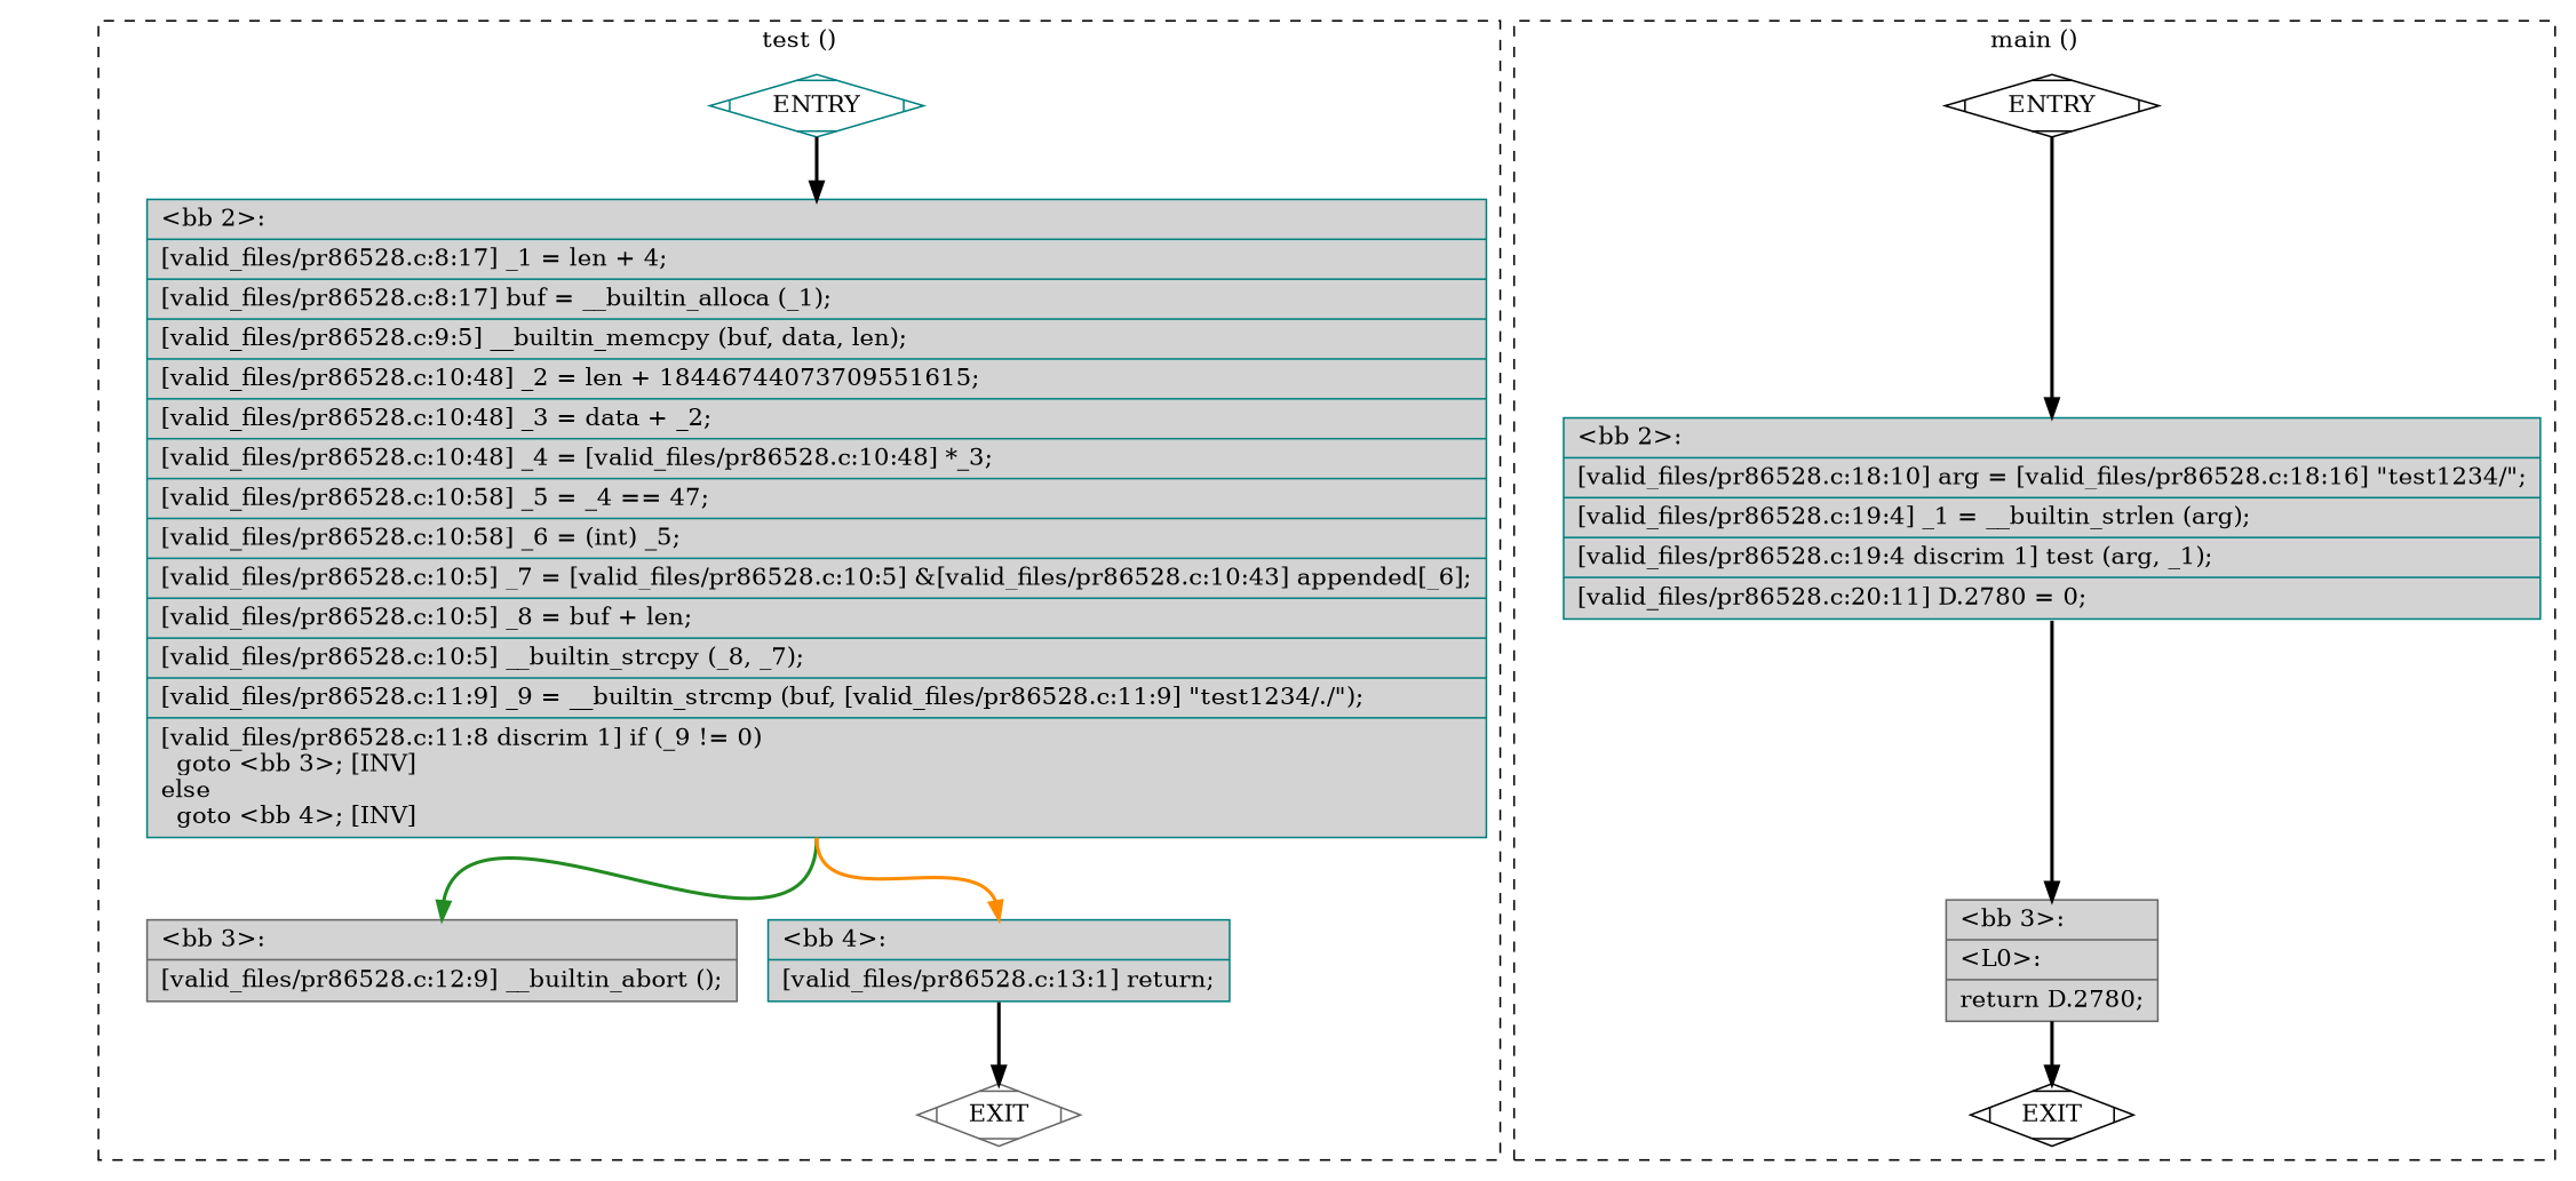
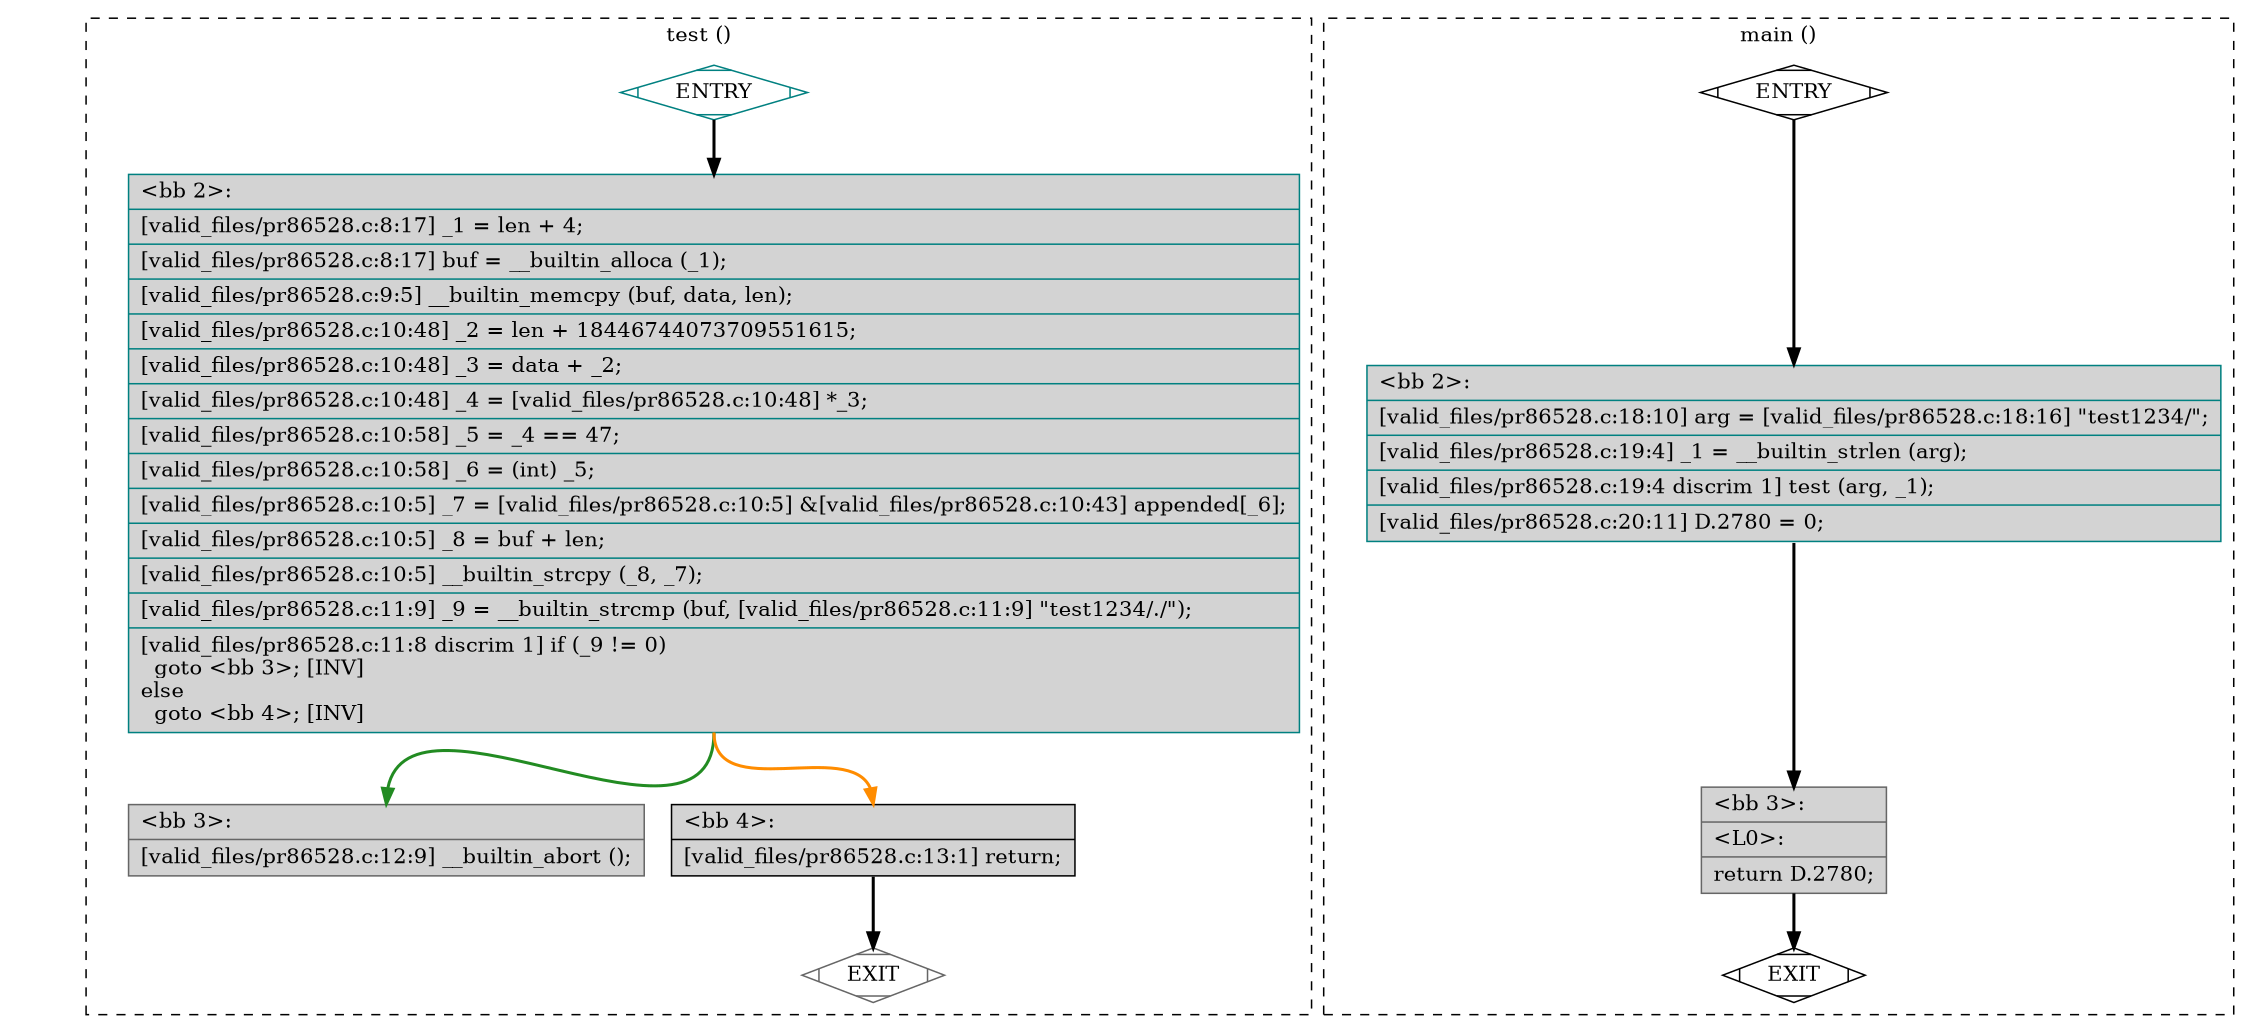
  digraph {
    node [fillcolor=lightgrey shape=record style=filled color=teal]
    edge [constraint=true headport=n style="solid,bold" tailport=s color=black weight=10]
    n1 [fillcolor=white label=ENTRY shape=Mdiamond]
    n2 [fillcolor=white label=EXIT shape=Mdiamond color=gray40]
    n3 [label="{\<bb\ 2\>:\l|[valid_files/pr86528.c:8:17]\ _1\ =\ len\ +\ 4;\l|[valid_files/pr86528.c:8:17]\ buf\ =\ __builtin_alloca\ (_1);\l|[valid_files/pr86528.c:9:5]\ __builtin_memcpy\ (buf,\ data,\ len);\l|[valid_files/pr86528.c:10:48]\ _2\ =\ len\ +\ 18446744073709551615;\l|[valid_files/pr86528.c:10:48]\ _3\ =\ data\ +\ _2;\l|[valid_files/pr86528.c:10:48]\ _4\ =\ [valid_files/pr86528.c:10:48]\ *_3;\l|[valid_files/pr86528.c:10:58]\ _5\ =\ _4\ ==\ 47;\l|[valid_files/pr86528.c:10:58]\ _6\ =\ (int)\ _5;\l|[valid_files/pr86528.c:10:5]\ _7\ =\ [valid_files/pr86528.c:10:5]\ &[valid_files/pr86528.c:10:43]\ appended[_6];\l|[valid_files/pr86528.c:10:5]\ _8\ =\ buf\ +\ len;\l|[valid_files/pr86528.c:10:5]\ __builtin_strcpy\ (_8,\ _7);\l|[valid_files/pr86528.c:11:9]\ _9\ =\ __builtin_strcmp\ (buf,\ [valid_files/pr86528.c:11:9]\ \"test1234/./\");\l|[valid_files/pr86528.c:11:8\ discrim\ 1]\ if\ (_9\ !=\ 0)\l\ \ goto\ \<bb\ 3\>;\ [INV]\lelse\l\ \ goto\ \<bb\ 4\>;\ [INV]\l}"]
    n4 [label="{\<bb\ 3\>:\l|[valid_files/pr86528.c:12:9]\ __builtin_abort\ ();\l}" color=gray40]
-   n5 [label="{\<bb\ 4\>:\l|[valid_files/pr86528.c:13:1]\ return;\l}"]
+   n5 [label="{\<bb\ 4\>:\l|[valid_files/pr86528.c:13:1]\ return;\l}" color=black]
    n6 [fillcolor=white label=ENTRY shape=Mdiamond color=black]
    n7 [fillcolor=white label=EXIT shape=Mdiamond color=black]
    n8 [label="{\<bb\ 2\>:\l|[valid_files/pr86528.c:18:10]\ arg\ =\ [valid_files/pr86528.c:18:16]\ \"test1234/\";\l|[valid_files/pr86528.c:19:4]\ _1\ =\ __builtin_strlen\ (arg);\l|[valid_files/pr86528.c:19:4\ discrim\ 1]\ test\ (arg,\ _1);\l|[valid_files/pr86528.c:20:11]\ D.2780\ =\ 0;\l}"]
    n9 [label="{\<bb\ 3\>:\l|\<L0\>:\l|return\ D.2780;\l}" color=gray40]
    subgraph cluster_1 {
      color=black
      label="test ()"
      style=dashed
      n1
      n2
      n3
      n4
      n5
    }
    subgraph cluster_2 {
      color=black
      label="main ()"
      style=dashed
      n6
      n7
      n8
      n9
    }
    n1 -> n2 [style=invis color="" weight=""]
    n1 -> n3 [weight=100]
    n3 -> n4 [color=forestgreen]
    n3 -> n5 [color=darkorange]
    n5 -> n2
    n6 -> n7 [style=invis color="" weight=""]
    n6 -> n8 [weight=100]
    n8 -> n9 [weight=100]
    n9 -> n7
  }
